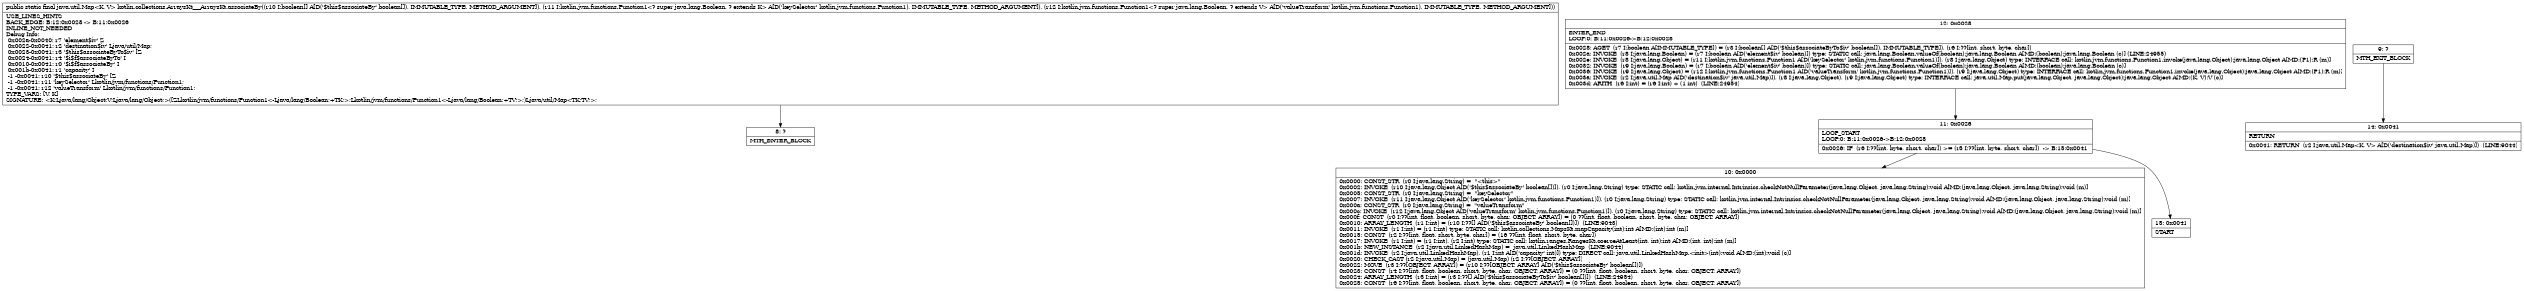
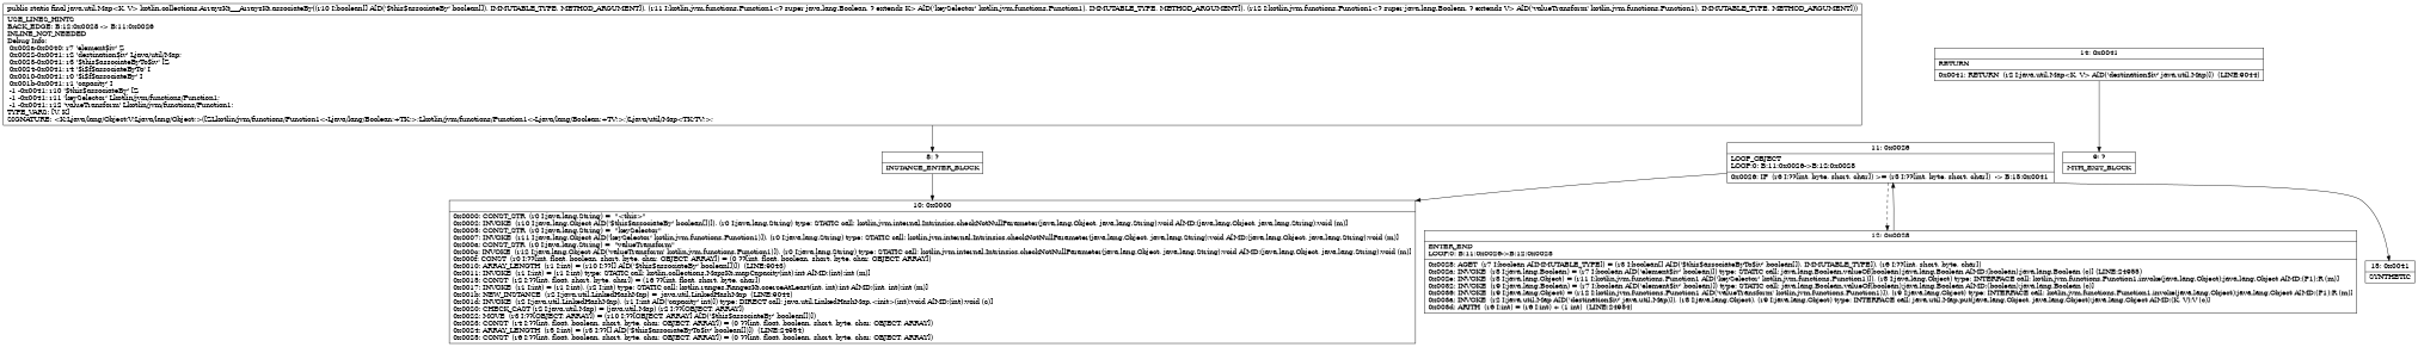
  digraph {
    node [shape=record]
-   n1 [label="{8\:\ ?|MTH_ENTER_BLOCK\l}"]
+   n1 [label="{8\:\ ?|INSTANCE_ENTER_BLOCK\l}"]
    n2 [label="{10\:\ 0x0000|0x0000: CONST_STR  (r0 I:java.lang.String) =  \"\<this\>\" \l0x0002: INVOKE  (r10 I:java.lang.Object A[D('$this$associateBy' boolean[])]), (r0 I:java.lang.String) type: STATIC call: kotlin.jvm.internal.Intrinsics.checkNotNullParameter(java.lang.Object, java.lang.String):void A[MD:(java.lang.Object, java.lang.String):void (m)]\l0x0005: CONST_STR  (r0 I:java.lang.String) =  \"keySelector\" \l0x0007: INVOKE  (r11 I:java.lang.Object A[D('keySelector' kotlin.jvm.functions.Function1)]), (r0 I:java.lang.String) type: STATIC call: kotlin.jvm.internal.Intrinsics.checkNotNullParameter(java.lang.Object, java.lang.String):void A[MD:(java.lang.Object, java.lang.String):void (m)]\l0x000a: CONST_STR  (r0 I:java.lang.String) =  \"valueTransform\" \l0x000c: INVOKE  (r12 I:java.lang.Object A[D('valueTransform' kotlin.jvm.functions.Function1)]), (r0 I:java.lang.String) type: STATIC call: kotlin.jvm.internal.Intrinsics.checkNotNullParameter(java.lang.Object, java.lang.String):void A[MD:(java.lang.Object, java.lang.String):void (m)]\l0x000f: CONST  (r0 I:??[int, float, boolean, short, byte, char, OBJECT, ARRAY]) = (0 ??[int, float, boolean, short, byte, char, OBJECT, ARRAY]) \l0x0010: ARRAY_LENGTH  (r1 I:int) = (r10 I:??[] A[D('$this$associateBy' boolean[])])  (LINE:9043)\l0x0011: INVOKE  (r1 I:int) = (r1 I:int) type: STATIC call: kotlin.collections.MapsKt.mapCapacity(int):int A[MD:(int):int (m)]\l0x0015: CONST  (r2 I:??[int, float, short, byte, char]) = (16 ??[int, float, short, byte, char]) \l0x0017: INVOKE  (r1 I:int) = (r1 I:int), (r2 I:int) type: STATIC call: kotlin.ranges.RangesKt.coerceAtLeast(int, int):int A[MD:(int, int):int (m)]\l0x001b: NEW_INSTANCE  (r2 I:java.util.LinkedHashMap) =  java.util.LinkedHashMap  (LINE:9044)\l0x001d: INVOKE  (r2 I:java.util.LinkedHashMap), (r1 I:int A[D('capacity' int)]) type: DIRECT call: java.util.LinkedHashMap.\<init\>(int):void A[MD:(int):void (c)]\l0x0020: CHECK_CAST (r2 I:java.util.Map) = (java.util.Map) (r2 I:??[OBJECT, ARRAY]) \l0x0022: MOVE  (r3 I:??[OBJECT, ARRAY]) = (r10 I:??[OBJECT, ARRAY] A[D('$this$associateBy' boolean[])]) \l0x0023: CONST  (r4 I:??[int, float, boolean, short, byte, char, OBJECT, ARRAY]) = (0 ??[int, float, boolean, short, byte, char, OBJECT, ARRAY]) \l0x0024: ARRAY_LENGTH  (r5 I:int) = (r3 I:??[] A[D('$this$associateByTo$iv' boolean[])])  (LINE:24954)\l0x0025: CONST  (r6 I:??[int, float, boolean, short, byte, char, OBJECT, ARRAY]) = (0 ??[int, float, boolean, short, byte, char, OBJECT, ARRAY]) \l}"]
-   n3 [label="{11\:\ 0x0026|LOOP_START\lLOOP:0: B:11:0x0026\-\>B:12:0x0028\l|0x0026: IF  (r6 I:??[int, byte, short, char]) \>= (r5 I:??[int, byte, short, char])  \-\> B:15:0x0041 \l}"]
+   n3 [label="{11\:\ 0x0026|LOOP_OBJECT\lLOOP:0: B:11:0x0026\-\>B:12:0x0028\l|0x0026: IF  (r6 I:??[int, byte, short, char]) \>= (r5 I:??[int, byte, short, char])  \-\> B:15:0x0041 \l}"]
    n4 [label="{12\:\ 0x0028|ENTER_END\lLOOP:0: B:11:0x0026\-\>B:12:0x0028\l|0x0028: AGET  (r7 I:boolean A[IMMUTABLE_TYPE]) = (r3 I:boolean[] A[D('$this$associateByTo$iv' boolean[]), IMMUTABLE_TYPE]), (r6 I:??[int, short, byte, char]) \l0x002a: INVOKE  (r8 I:java.lang.Boolean) = (r7 I:boolean A[D('element$iv' boolean)]) type: STATIC call: java.lang.Boolean.valueOf(boolean):java.lang.Boolean A[MD:(boolean):java.lang.Boolean (c)] (LINE:24955)\l0x002e: INVOKE  (r8 I:java.lang.Object) = (r11 I:kotlin.jvm.functions.Function1 A[D('keySelector' kotlin.jvm.functions.Function1)]), (r8 I:java.lang.Object) type: INTERFACE call: kotlin.jvm.functions.Function1.invoke(java.lang.Object):java.lang.Object A[MD:(P1):R (m)]\l0x0032: INVOKE  (r9 I:java.lang.Boolean) = (r7 I:boolean A[D('element$iv' boolean)]) type: STATIC call: java.lang.Boolean.valueOf(boolean):java.lang.Boolean A[MD:(boolean):java.lang.Boolean (c)]\l0x0036: INVOKE  (r9 I:java.lang.Object) = (r12 I:kotlin.jvm.functions.Function1 A[D('valueTransform' kotlin.jvm.functions.Function1)]), (r9 I:java.lang.Object) type: INTERFACE call: kotlin.jvm.functions.Function1.invoke(java.lang.Object):java.lang.Object A[MD:(P1):R (m)]\l0x003a: INVOKE  (r2 I:java.util.Map A[D('destination$iv' java.util.Map)]), (r8 I:java.lang.Object), (r9 I:java.lang.Object) type: INTERFACE call: java.util.Map.put(java.lang.Object, java.lang.Object):java.lang.Object A[MD:(K, V):V (c)]\l0x003d: ARITH  (r6 I:int) = (r6 I:int) + (1 int)  (LINE:24954)\l}"]
-   n5 [label="{15\:\ 0x0041|START\l}"]
+   n5 [label="{15\:\ 0x0041|SYNTHETIC\l}"]
    n6 [label="{14\:\ 0x0041|RETURN\l|0x0041: RETURN  (r2 I:java.util.Map\<K, V\> A[D('destination$iv' java.util.Map)])  (LINE:9044)\l}"]
    n7 [label="{9\:\ ?|MTH_EXIT_BLOCK\l}"]
    n8 [label="{public static final java.util.Map\<K, V\> kotlin.collections.ArraysKt___ArraysKt.associateBy((r10 I:boolean[] A[D('$this$associateBy' boolean[]), IMMUTABLE_TYPE, METHOD_ARGUMENT]), (r11 I:kotlin.jvm.functions.Function1\<? super java.lang.Boolean, ? extends K\> A[D('keySelector' kotlin.jvm.functions.Function1), IMMUTABLE_TYPE, METHOD_ARGUMENT]), (r12 I:kotlin.jvm.functions.Function1\<? super java.lang.Boolean, ? extends V\> A[D('valueTransform' kotlin.jvm.functions.Function1), IMMUTABLE_TYPE, METHOD_ARGUMENT]))  | USE_LINES_HINTS\lBACK_EDGE: B:12:0x0028 \-\> B:11:0x0026\lINLINE_NOT_NEEDED\lDebug Info:\l  0x002a\-0x0040: r7 'element$iv' Z\l  0x0022\-0x0041: r2 'destination$iv' Ljava\/util\/Map;\l  0x0023\-0x0041: r3 '$this$associateByTo$iv' [Z\l  0x0024\-0x0041: r4 '$i$f$associateByTo' I\l  0x0010\-0x0041: r0 '$i$f$associateBy' I\l  0x001b\-0x0041: r1 'capacity' I\l  \-1 \-0x0041: r10 '$this$associateBy' [Z\l  \-1 \-0x0041: r11 'keySelector' Lkotlin\/jvm\/functions\/Function1;\l  \-1 \-0x0041: r12 'valueTransform' Lkotlin\/jvm\/functions\/Function1;\lTYPE_VARS: [V, K]\lSIGNATURE: \<K:Ljava\/lang\/Object;V:Ljava\/lang\/Object;\>([ZLkotlin\/jvm\/functions\/Function1\<\-Ljava\/lang\/Boolean;+TK;\>;Lkotlin\/jvm\/functions\/Function1\<\-Ljava\/lang\/Boolean;+TV;\>;)Ljava\/util\/Map\<TK;TV;\>;\l}"]
+   n1 -> n2
    n3 -> n2
+   n3 -> n4 [style=dashed]
    n3 -> n5
    n4 -> n3
-   n7 -> n6
+   n6 -> n7
    n8 -> n1
  }
